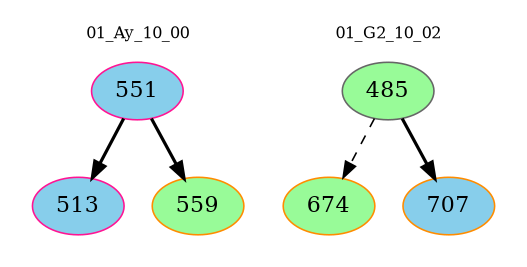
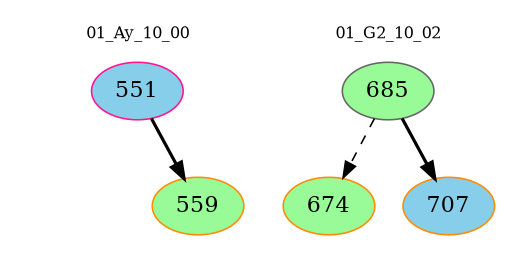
  digraph {
    node [color=darkorange fillcolor=skyblue style=filled]
    edge [color=black style=bold]
    n1 [color=deeppink label=551]
-   n2 [color=deeppink label=513]
    n3 [fillcolor=palegreen label=559]
-   n4 [color=gray40 fillcolor=palegreen label=485]
+   n4 [color=gray40 fillcolor=palegreen label=685]
    n5 [fillcolor=palegreen label=674]
    n6 [label=707]
    subgraph cluster_1 {
      color=white
      fontsize=10
      label="01_Ay_10_00"
      n1
-     n2
      n3
    }
    subgraph cluster_2 {
      color=white
      fontsize=10
      label="01_G2_10_02"
      n4
      n5
      n6
    }
-   n1 -> n2
    n1 -> n3
    n4 -> n5 [style=dashed]
    n4 -> n6
  }
